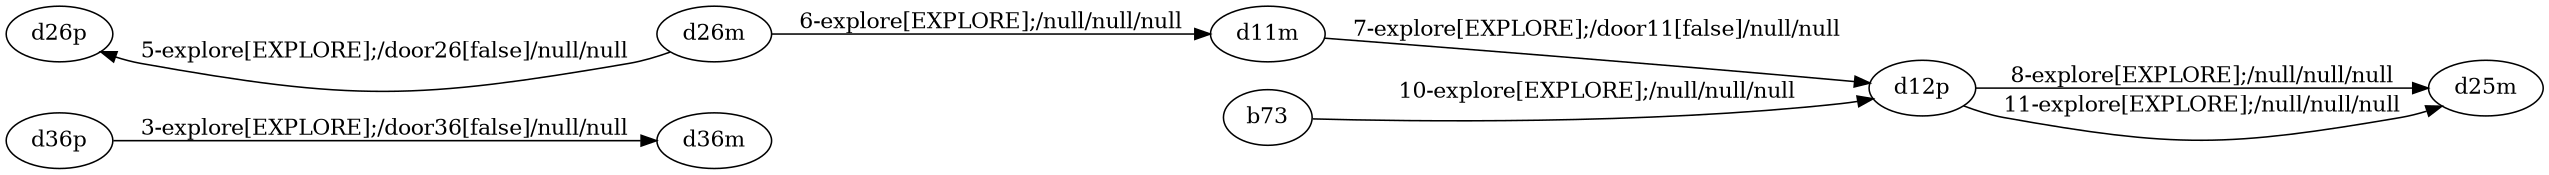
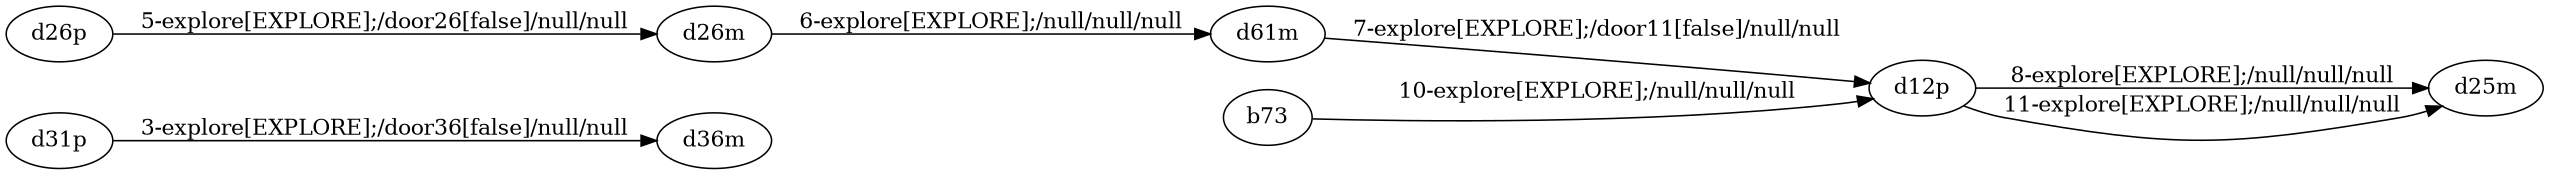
  digraph {
    rankdir=LR
-   d36p
+   d36p [label=d31p]
    d36m
    d26p
    d26m
-   d11m
+   d11m [label=d61m]
    n6 [label=d12p]
    d25m
    b73
    d36p -> d36m [label="3-explore[EXPLORE];/door36[false]/null/null"]
-   d26m -> d26p [label="5-explore[EXPLORE];/door26[false]/null/null"]
+   d26p -> d26m [label="5-explore[EXPLORE];/door26[false]/null/null"]
    d26m -> d11m [label="6-explore[EXPLORE];/null/null/null"]
    d11m -> n6 [label="7-explore[EXPLORE];/door11[false]/null/null"]
    n6 -> d25m [label="8-explore[EXPLORE];/null/null/null"]
    n6 -> d25m [label="11-explore[EXPLORE];/null/null/null"]
    b73 -> n6 [label="10-explore[EXPLORE];/null/null/null"]
  }
